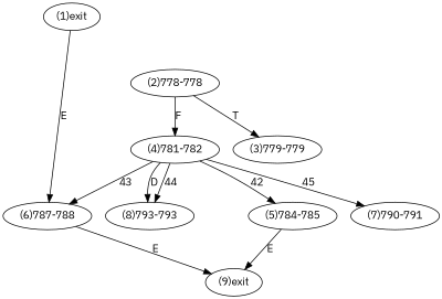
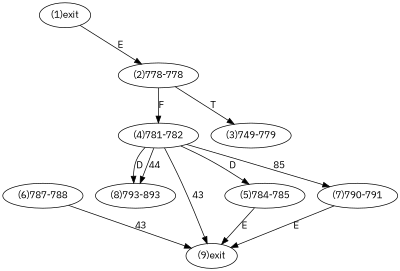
  digraph {
    fontname="IBM Plex Sans"
    node [fontname="IBM Plex Sans"]
    edge [fontname="IBM Plex Sans"]
    n1 [label="(1)exit"]
    n2 [label="(2)778-778"]
-   n3 [label="(3)779-779"]
+   n3 [label="(3)749-779"]
    n4 [label="(4)781-782"]
    n5 [label="(5)784-785"]
    n6 [label="(6)787-788"]
    n7 [label="(7)790-791"]
-   n8 [label="(8)793-793"]
+   n8 [label="(8)793-893"]
    n9 [label="(9)exit"]
-   n1 -> n6 [label=E]
+   n1 -> n2 [label=E]
    n2 -> n3 [label=T]
    n2 -> n4 [label=F]
-   n4 -> n5 [label=42]
-   n4 -> n6 [label=43]
-   n4 -> n7 [label=45]
+   n4 -> n5 [label=D]
+   n4 -> n9 [label=43]
+   n4 -> n7 [label=85]
    n4 -> n8 [label=44]
    n4 -> n8 [label=D]
    n5 -> n9 [label=E]
-   n6 -> n9 [label=E]
+   n6 -> n9 [label=43]
+   n7 -> n9 [label=E]
  }
